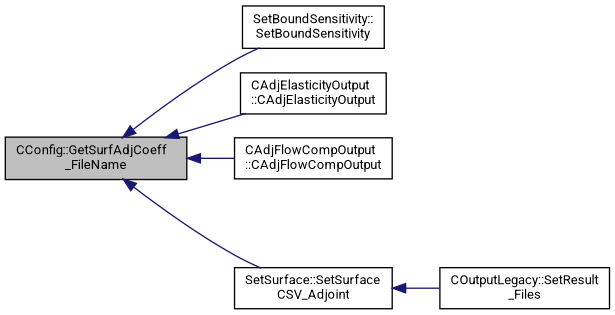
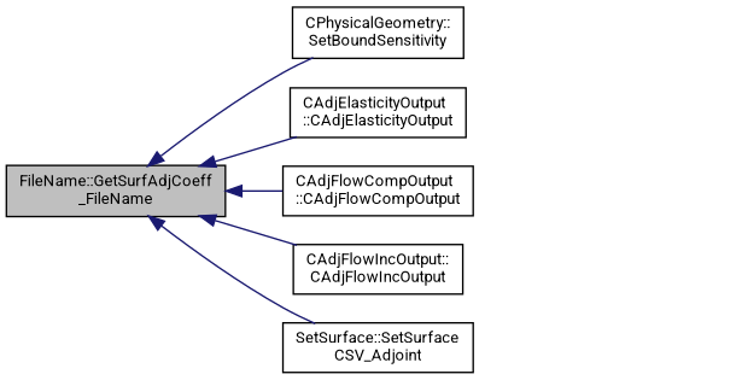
  digraph {
    fontname=Roboto
    rankdir=LR
    node [color=black fillcolor=white fontname=Roboto fontsize=10 shape=record style=filled]
    edge [color=midnightblue dir=back fontname=Roboto fontsize=10 labelfontname=Helvetica labelfontsize=10 style=solid]
-   n1 [fillcolor=grey75 fontcolor=black height=0.2 label="CConfig::GetSurfAdjCoeff\l_FileName" width=0.4]
-   n2 [height=0.2 label="SetBoundSensitivity::\lSetBoundSensitivity" width=0.4]
+   n1 [fillcolor=grey75 fontcolor=black height=0.2 label="FileName::GetSurfAdjCoeff\l_FileName" width=0.4]
+   n2 [height=0.2 label="CPhysicalGeometry::\lSetBoundSensitivity" width=0.4]
    n3 [height=0.2 label="CAdjElasticityOutput\l::CAdjElasticityOutput" width=0.4]
    n4 [height=0.2 label="CAdjFlowCompOutput\l::CAdjFlowCompOutput" width=0.4]
+   n5 [height=0.2 label="CAdjFlowIncOutput::\lCAdjFlowIncOutput" width=0.4]
    n6 [height=0.2 label="SetSurface::SetSurface\lCSV_Adjoint" width=0.4]
-   n7 [height=0.2 label="COutputLegacy::SetResult\l_Files" width=0.4]
    n1 -> n2
    n1 -> n3
    n1 -> n4
+   n1 -> n5
    n1 -> n6
-   n6 -> n7
  }
